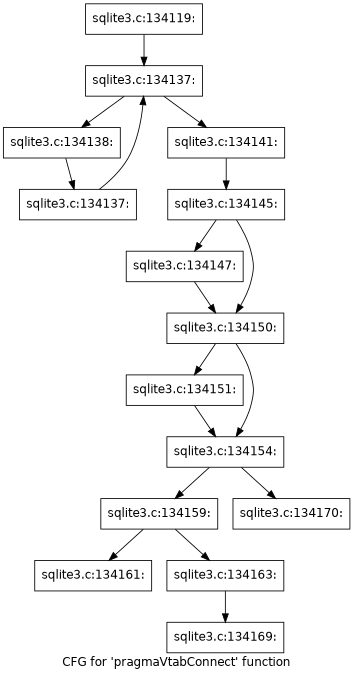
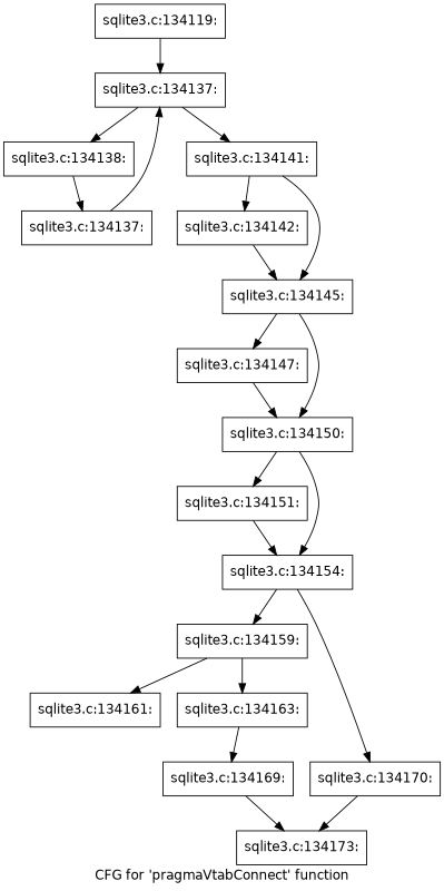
  digraph {
    fontname="DejaVu Sans"
    label="CFG for 'pragmaVtabConnect' function"
    node [fontname="DejaVu Sans" shape=record]
    edge [fontname="DejaVu Sans"]
    n1 [label="{sqlite3.c:134119:}"]
    n2 [label="{sqlite3.c:134137:}"]
    n3 [label="{sqlite3.c:134138:}"]
    n4 [label="{sqlite3.c:134141:}"]
    n5 [label="{sqlite3.c:134137:}"]
+   n6 [label="{sqlite3.c:134142:}"]
    n7 [label="{sqlite3.c:134145:}"]
    n8 [label="{sqlite3.c:134147:}"]
    n9 [label="{sqlite3.c:134150:}"]
    n10 [label="{sqlite3.c:134151:}"]
    n11 [label="{sqlite3.c:134154:}"]
    n12 [label="{sqlite3.c:134159:}"]
    n13 [label="{sqlite3.c:134170:}"]
    n14 [label="{sqlite3.c:134161:}"]
    n15 [label="{sqlite3.c:134163:}"]
+   n16 [label="{sqlite3.c:134173:}"]
    n17 [label="{sqlite3.c:134169:}"]
    n1 -> n2
    n2 -> n3
    n2 -> n4
    n3 -> n5
+   n4 -> n6
    n4 -> n7
    n5 -> n2
+   n6 -> n7
    n7 -> n8
    n7 -> n9
    n8 -> n9
    n9 -> n10
    n9 -> n11
    n10 -> n11
    n11 -> n12
    n11 -> n13
    n12 -> n14
    n12 -> n15
+   n13 -> n16
    n15 -> n17
+   n17 -> n16
  }
